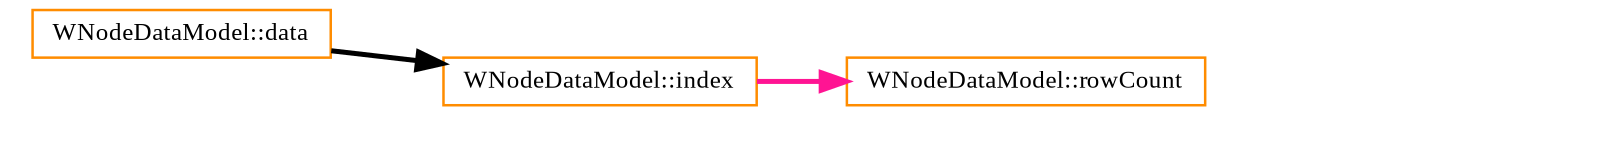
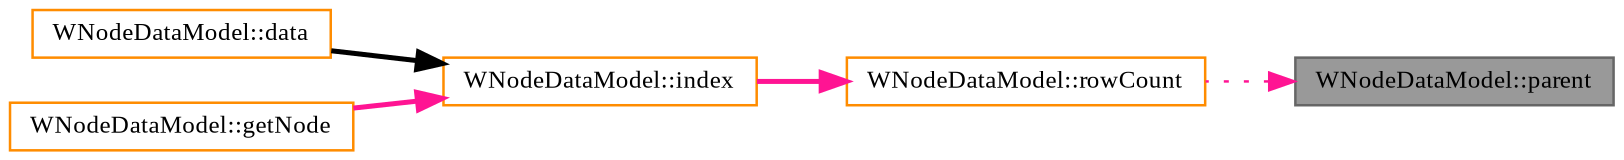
  digraph {
    fontname="Liberation Serif"
    rankdir=RL
    node [color=darkorange fillcolor=white fontname="Liberation Serif" fontsize=10 shape=box style=filled]
    edge [color=deeppink dir=back fontname="Liberation Serif" fontsize=10 labelfontname=Helvetica labelfontsize=10 style=bold]
+   n1 [color=gray40 fillcolor=grey60 fontcolor=black height=0.2 label="WNodeDataModel::parent" width=0.4]
    n2 [height=0.2 label="WNodeDataModel::rowCount" width=0.4]
    n3 [height=0.2 label="WNodeDataModel::index" width=0.4]
    n4 [height=0.2 label="WNodeDataModel::data" width=0.4]
+   n5 [height=0.2 label="WNodeDataModel::getNode" width=0.4]
+   n1 -> n2 [style=dotted]
    n2 -> n3
    n3 -> n4 [color=black]
+   n3 -> n5
  }
